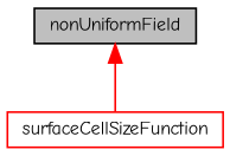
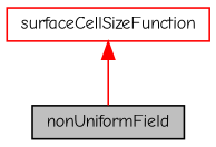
  digraph {
    fontname="Comic Neue"
    node [fontname="Comic Neue" fontsize=10 shape=record]
    n1 [color=black fillcolor=grey75 fontcolor=black height=0.2 label=nonUniformField style=filled width=0.4]
    n2 [color=red height=0.2 label=surfaceCellSizeFunction width=0.4]
-   n1 -> n2 [color=red dir=back fontname="Comic Neue" fontsize=10 labelfontname=Helvetica labelfontsize=10 style=solid]
+   n2 -> n1 [color=red dir=back fontname="Comic Neue" fontsize=10 labelfontname=Helvetica labelfontsize=10 style=solid]
  }
